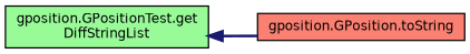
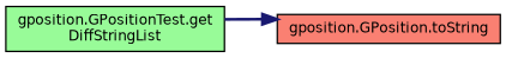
  digraph {
    rankdir=LR
    node [color=black fontname=Helvetica fontsize=10 shape=record style=filled]
    n1 [fillcolor=palegreen fontcolor=black height=0.2 label="gposition.GPositionTest.get\lDiffStringList" width=0.4]
    n2 [fillcolor=salmon height=0.2 label="gposition.GPosition.toString" width=0.4]
-   n1 -> n2 [color=midnightblue dir=back fontname=Helvetica fontsize=10 labelfontname=Helvetica labelfontsize=10 style=bold]
+   n2 -> n1 [color=midnightblue dir=back fontname=Helvetica fontsize=10 labelfontname=Helvetica labelfontsize=10 style=bold]
  }
